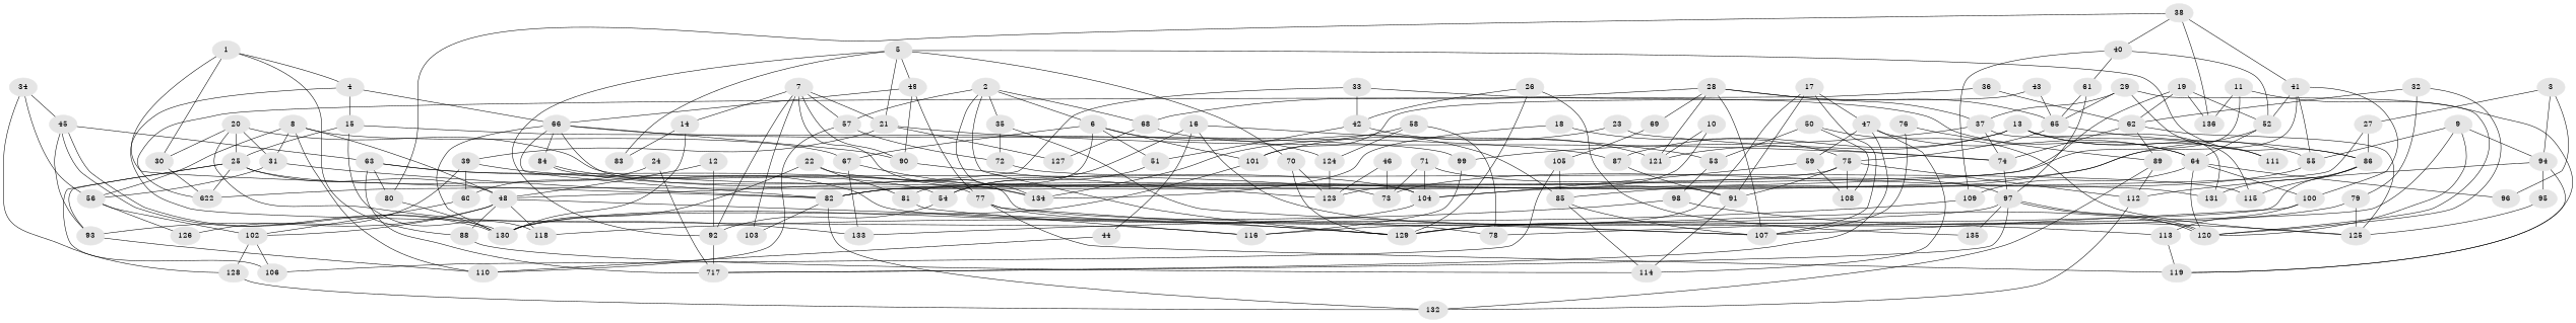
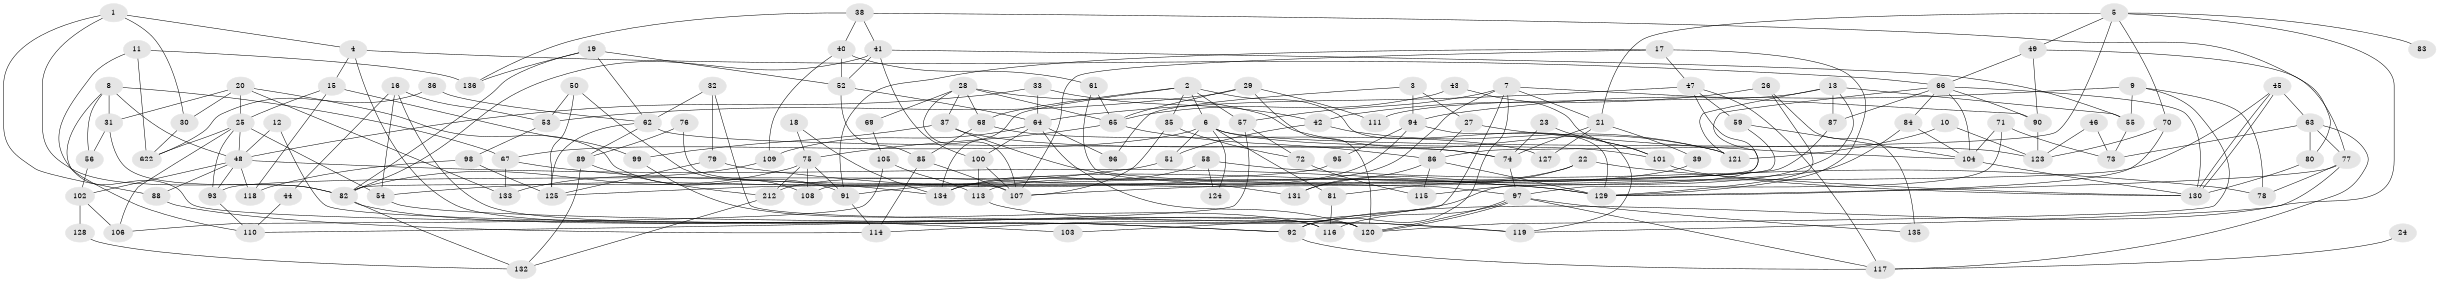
  graph {
    node [color=gray90 style=filled]
    1
    4
    30
    82
    88
    15
    66
    116
    n9 [label=622]
    103
    132
    114
    2
    6
    35
    57
    68
    129
    134
    51
    67
    81
    101
    123
    124
    107
    72
    110
    127
    85
    3
    27
    94
    96
    86
    104
    119
    95
-   112
+   112 [label=212]
    25
    99
    118
    90
    87
    130
    84
    5
    21
    49
    70
    83
    92
    39
    74
    77
    115
    131
-   117 [label=717]
+   117
    54
    133
    7
-   14
    113
    8
    31
    48
    56
    93
    102
-   126
    9
    55
    78
    120
    73
    10
    121
    11
    136
    12
    13
    111
    91
    106
    16
    44
    53
    98
    17
    47
    64
    59
    18
    75
    108
    19
    52
    62
    89
    125
    20
-   60
    97
    22
    23
    24
    26
    42
    135
    28
    37
    65
    69
    105
    29
    32
    79
    33
    109
    100
-   34
    45
    128
    63
    36
    38
    40
    41
    80
    61
    43
    46
    50
    58
    71
    76
    1 -- 4
    1 -- 30
    1 -- 82
    1 -- 88
    4 -- 15
    4 -- 66
    4 -- 116
    30 -- n9
    82 -- 103
    82 -- 132
    88 -- 114
    15 -- 25
    15 -- 99
    15 -- 118
    66 -- 82
    66 -- 104
    66 -- 90
    66 -- 87
    66 -- 130
    66 -- 84
    2 -- 6
    2 -- 35
    2 -- 57
    2 -- 68
    2 -- 129
    2 -- 134
    6 -- 51
    6 -- 67
    6 -- 81
    6 -- 101
-   124 -- 123
+   6 -- 123
    6 -- 124
    35 -- 107
    35 -- 72
    57 -- 72
    57 -- 110
    68 -- 127
    68 -- 85
    51 -- 54
    67 -- 134
    67 -- 133
    81 -- 116
    101 -- 130
    72 -- 115
    85 -- 114
    85 -- 107
    3 -- 27
    3 -- 94
    3 -- 96
    27 -- 86
    27 -- 104
    94 -- 119
    94 -- 95
    94 -- 112
    86 -- 129
    86 -- 115
    86 -- 131
    104 -- 130
    95 -- 125
    112 -- 132
    25 -- n9
    25 -- 54
    25 -- 48
    25 -- 93
    25 -- 106
    99 -- 116
    90 -- 123
    87 -- 91
    84 -- 107
    84 -- 104
    5 -- 86
    5 -- 21
    5 -- 49
    5 -- 70
    5 -- 83
    5 -- 92
    21 -- 127
    21 -- 39
    21 -- 74
    49 -- 66
    49 -- 90
    49 -- 77
    70 -- 129
    70 -- 123
    92 -- 117
    39 -- 134
-   39 -- 126
-   39 -- 60
    74 -- 97
    77 -- 129
    77 -- 119
    77 -- 78
    54 -- 92
    7 -- 103
    7 -- 57
    7 -- 90
    7 -- 21
    7 -- 92
-   7 -- 14
    7 -- 113
-   14 -- 130
-   14 -- 83
    113 -- 119
    8 -- 67
    8 -- 110
    8 -- 31
    8 -- 48
    8 -- 56
    31 -- 82
    31 -- 56
    48 -- 88
    48 -- 129
    48 -- 118
    48 -- 93
    48 -- 102
    56 -- 102
-   56 -- 126
    93 -- 110
    102 -- 106
    102 -- 128
    9 -- 94
    9 -- 55
    9 -- 78
    9 -- 120
    55 -- 73
    10 -- 123
    10 -- 121
    11 -- n9
    11 -- 119
    11 -- 136
    12 -- 92
    12 -- 48
    13 -- 87
    13 -- 115
    13 -- 55
    13 -- 121
    13 -- 111
    91 -- 114
    16 -- 54
    16 -- 120
    16 -- 44
    16 -- 53
    44 -- 110
    53 -- 98
    98 -- 118
    98 -- 125
    17 -- 129
    17 -- 107
    17 -- 91
    17 -- 47
    47 -- 114
    47 -- 117
    47 -- 64
    47 -- 59
    64 -- 96
    64 -- 120
    64 -- 109
    64 -- 100
    59 -- 104
    59 -- 108
    18 -- 134
    18 -- 75
    75 -- 82
    75 -- 112
    75 -- 91
    75 -- 108
    19 -- 82
    19 -- 136
    19 -- 52
    19 -- 62
    52 -- 85
    52 -- 64
    62 -- 74
    62 -- 89
    62 -- 125
    89 -- 132
    89 -- 112
    20 -- 30
    20 -- 25
    20 -- 133
    20 -- 31
    20 -- 91
-   60 -- 102
    97 -- 116
    97 -- 117
    97 -- 120
    97 -- 120
    97 -- 135
    22 -- 81
    22 -- 130
    22 -- 131
    23 -- 101
    23 -- 74
    24 -- 117
-   24 -- 60
    26 -- 129
    26 -- 42
    26 -- 135
    42 -- 51
    42 -- 121
    28 -- 68
    28 -- 107
    28 -- 121
    28 -- 37
    28 -- 65
    28 -- 69
    37 -- 99
    37 -- 74
    37 -- 131
    65 -- 86
    65 -- 75
    69 -- 105
-   105 -- 85
+   105 -- 113
    105 -- 106
    29 -- 120
    29 -- 111
-   29 -- 37
+   29 -- 53
    29 -- 65
    32 -- 120
    32 -- 62
    32 -- 79
    79 -- 129
    79 -- 125
    33 -- 48
    33 -- 64
    33 -- 42
    109 -- 133
    100 -- 107
    100 -- 113
-   34 -- 56
-   34 -- 45
-   34 -- 128
    45 -- 130
    45 -- 130
    45 -- 93
    45 -- 63
    128 -- 132
    63 -- 77
    63 -- 117
    63 -- 73
    63 -- 80
    36 -- n9
    36 -- 62
    38 -- 136
    38 -- 40
    38 -- 41
    38 -- 80
    40 -- 52
    40 -- 109
    40 -- 61
    41 -- 82
    41 -- 55
    41 -- 52
    41 -- 100
    80 -- 130
    61 -- 97
    61 -- 65
    43 -- 101
    43 -- 65
    46 -- 123
    46 -- 73
    50 -- 53
    50 -- 108
    50 -- 125
    58 -- 134
    58 -- 124
    58 -- 78
    71 -- 104
    71 -- 73
    71 -- 97
    76 -- 107
    76 -- 89
  }
